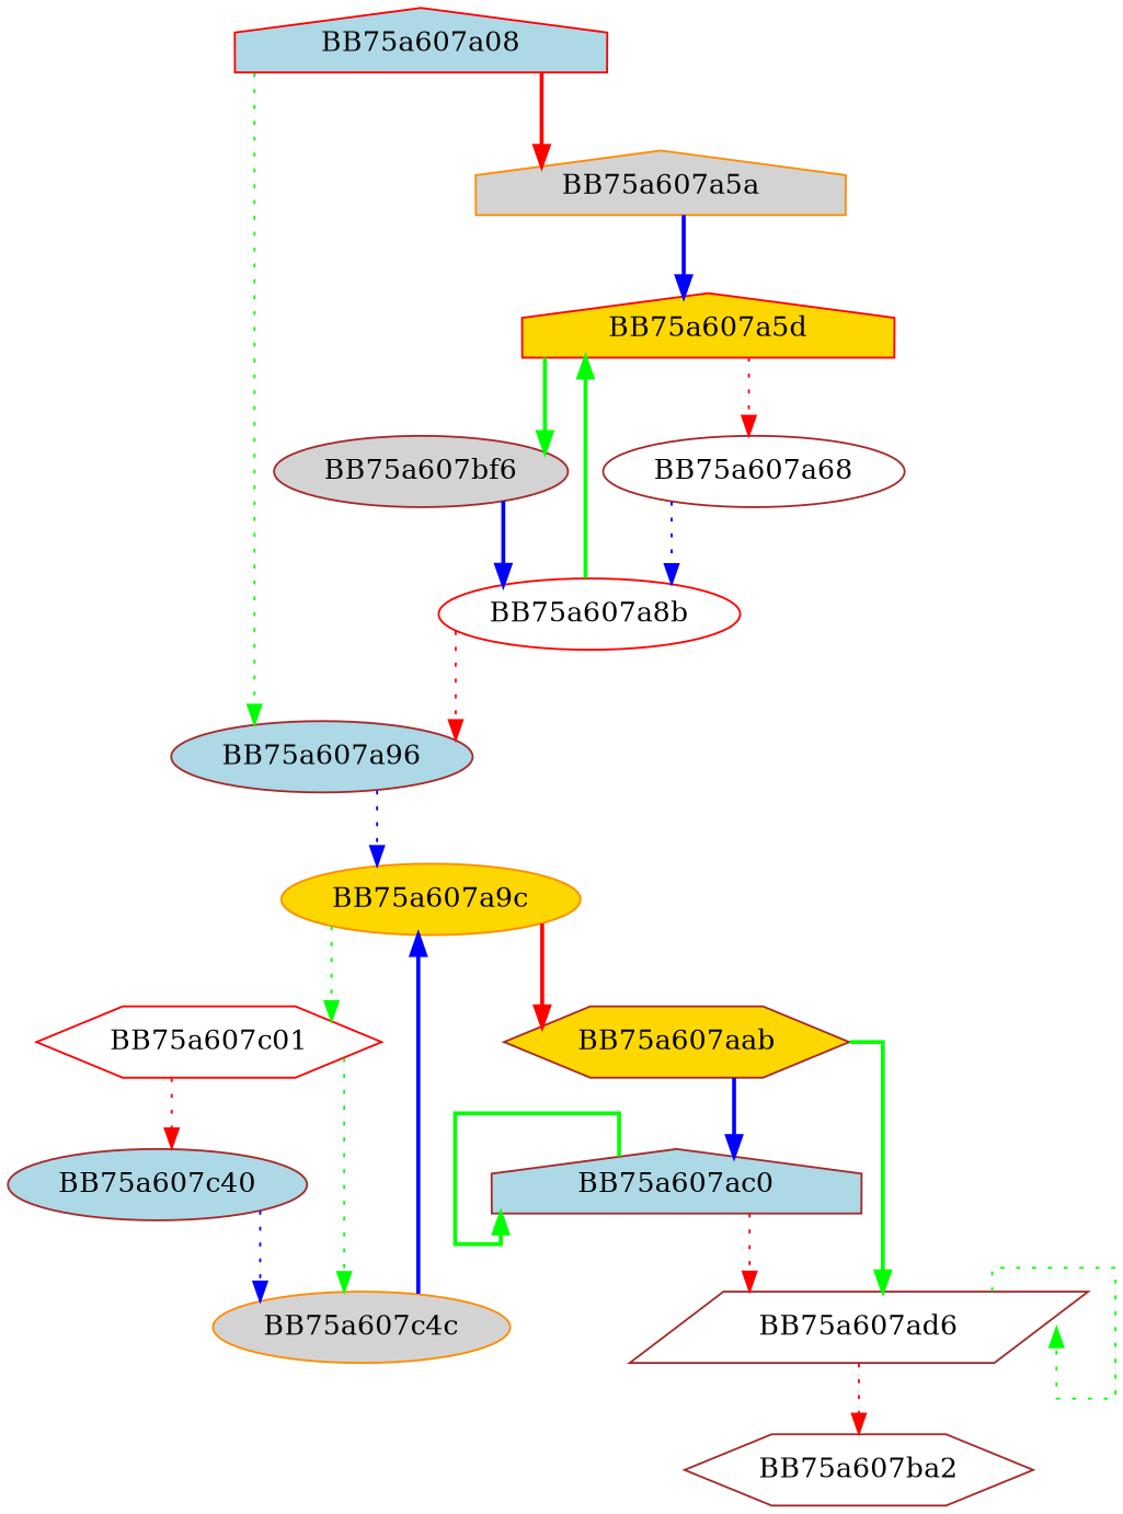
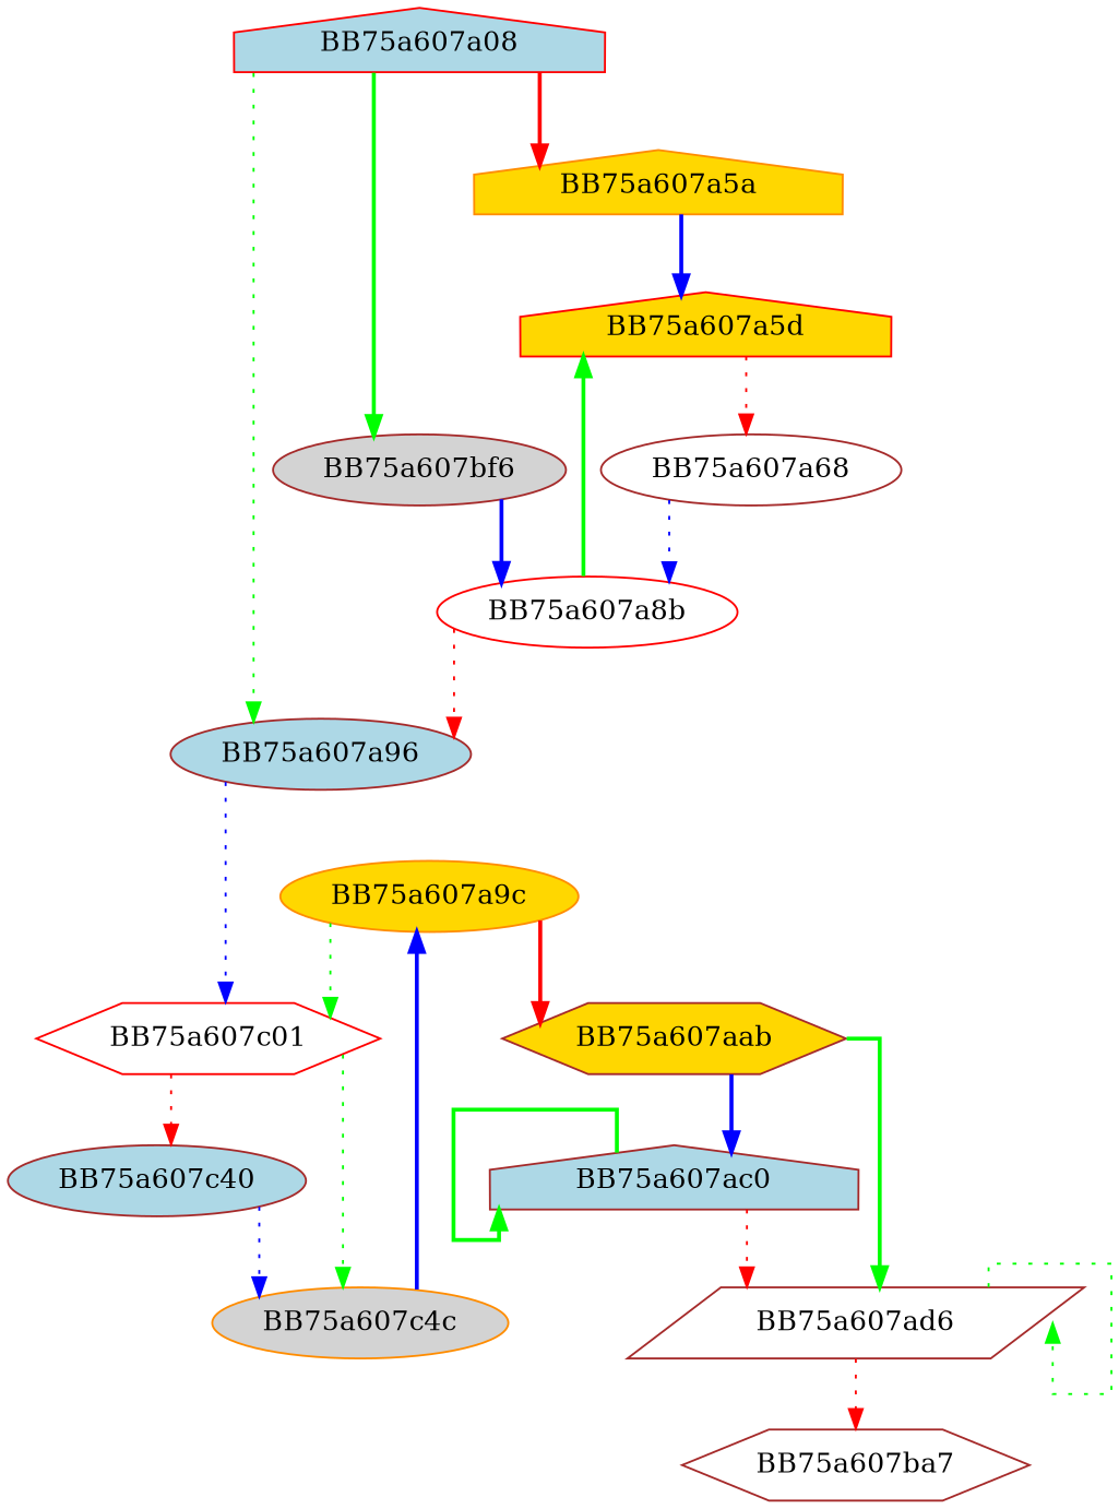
  digraph {
    splines=ortho
    node [color=brown fillcolor=white shape=ellipse style=filled]
    edge [color=green style=dotted]
    BB75a607a08 [color=red fillcolor=lightblue shape=house]
    BB75a607a96 [fillcolor=lightblue]
-   BB75a607a5a [color=darkorange fillcolor=lightgrey shape=house]
+   BB75a607a5a [color=darkorange fillcolor=gold shape=house]
    BB75a607a9c [color=darkorange fillcolor=gold]
    BB75a607a5d [color=red fillcolor=gold shape=house]
    BB75a607c01 [color=red shape=hexagon]
    BB75a607aab [fillcolor=gold shape=hexagon]
    BB75a607bf6 [fillcolor=lightgrey]
    BB75a607a68
    BB75a607a8b [color=red]
    BB75a607c4c [color=darkorange fillcolor=lightgrey]
    BB75a607c40 [fillcolor=lightblue]
    BB75a607ad6 [shape=parallelogram]
    BB75a607ac0 [fillcolor=lightblue shape=house]
-   BB75a607ba2 [shape=hexagon]
+   BB75a607ba2 [shape=hexagon label=BB75a607ba7]
    BB75a607a08 -> BB75a607a96
    BB75a607a08 -> BB75a607a5a [color=red style=bold]
-   BB75a607a96 -> BB75a607a9c [color=blue]
+   BB75a607a96 -> BB75a607c01 [color=blue]
    BB75a607a5a -> BB75a607a5d [color=blue style=bold]
    BB75a607a9c -> BB75a607c01
    BB75a607a9c -> BB75a607aab [color=red style=bold]
-   BB75a607a5d -> BB75a607bf6 [style=bold]
+   BB75a607a08 -> BB75a607bf6 [style=bold]
    BB75a607a5d -> BB75a607a68 [color=red]
    BB75a607c01 -> BB75a607c4c
    BB75a607c01 -> BB75a607c40 [color=red]
    BB75a607aab -> BB75a607ad6 [style=bold]
    BB75a607aab -> BB75a607ac0 [color=blue style=bold]
    BB75a607bf6 -> BB75a607a8b [color=blue style=bold]
    BB75a607a68 -> BB75a607a8b [color=blue]
    BB75a607a8b -> BB75a607a96 [color=red]
    BB75a607a8b -> BB75a607a5d [style=bold]
    BB75a607c4c -> BB75a607a9c [color=blue style=bold]
    BB75a607c40 -> BB75a607c4c [color=blue]
    BB75a607ad6 -> BB75a607ad6
    BB75a607ad6 -> BB75a607ba2 [color=red]
    BB75a607ac0 -> BB75a607ad6 [color=red]
    BB75a607ac0 -> BB75a607ac0 [style=bold]
  }
